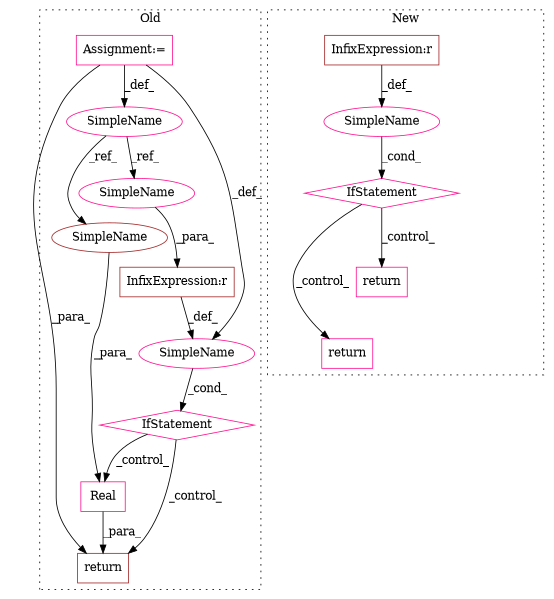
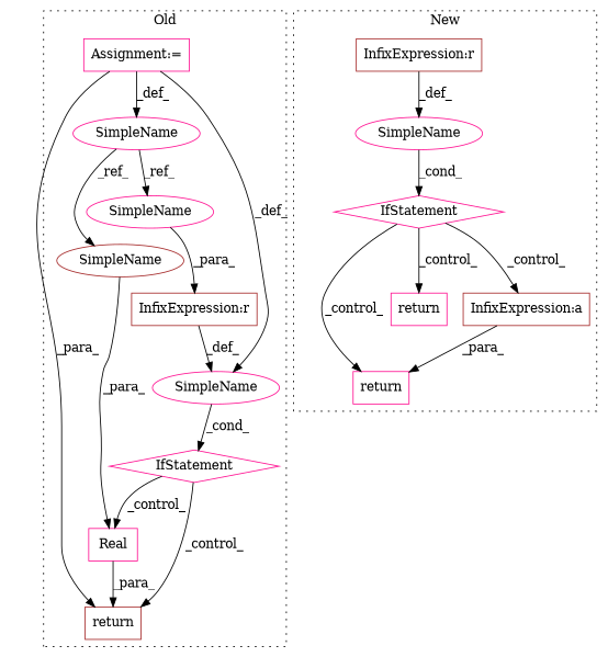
  digraph {
    node [a=42 l=4 shape=box color=deeppink]
    n1 [a=32 l="5,1" label=Real s="3577,3609"]
    n2 [a=41 l=7 label=return s=3570 color=brown]
    n3 [label=SimpleName s=3503 shape=ellipse]
    n4 [a=27 label="InfixExpression:r" s=3552 color=brown]
    n5 [label=SimpleName shape=ellipse l=""]
    n6 [a=25 l="4,2" label=IfStatement s="3544,3560" shape=diamond]
    n7 [a=7 l=1 label="Assignment:=" s=3507]
    n8 [label=SimpleName s=3548 shape=ellipse]
    n9 [label=SimpleName s=3605 shape=ellipse color=brown]
    n10 [a=41 l=7 label=return s=3446]
    n11 [label=SimpleName shape=ellipse l=""]
    n12 [a=41 l=7 label=return s=3511]
    n13 [a=25 l="4,2" label=IfStatement s="3398,3436" shape=diamond]
+   n14 [a=27 l=3 label="InfixExpression:a" s=3482 color=brown]
    n15 [a=27 label="InfixExpression:r" s=3406 color=brown]
    subgraph cluster_1 {
      label=Old
      style=dotted
      n1
      n2
      n3
      n4
      n5
      n6
      n7
      n8
      n9
    }
    subgraph cluster_2 {
      label=New
      style=dotted
      n10
      n11
      n12
      n13
+     n14
      n15
    }
    n1 -> n2 [label=_para_]
    n3 -> n8 [label=_ref_]
    n3 -> n9 [label=_ref_]
    n4 -> n5 [label=_def_]
    n5 -> n6 [label=_cond_]
    n6 -> n1 [label=_control_]
    n6 -> n2 [label=_control_]
    n7 -> n2 [label=_para_]
    n7 -> n3 [label=_def_]
    n7 -> n5 [label=_def_]
    n8 -> n4 [label=_para_]
    n9 -> n1 [label=_para_]
    n11 -> n13 [label=_cond_]
    n13 -> n10 [label=_control_]
    n13 -> n12 [label=_control_]
+   n13 -> n14 [label=_control_]
+   n14 -> n10 [label=_para_]
    n15 -> n11 [label=_def_]
  }
